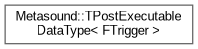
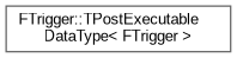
  digraph {
    rankdir=LR
    fontname="Liberation Sans"
-   n1 [color=grey40 fillcolor=white fontname="Liberation Sans" fontsize=10 height=0.2 label="Metasound::TPostExecutable\lDataType\< FTrigger \>" shape=box style=filled width=0.4]
+   n1 [color=grey40 fillcolor=white fontname="Liberation Sans" fontsize=10 height=0.2 label="FTrigger::TPostExecutable\lDataType\< FTrigger \>" shape=box style=filled width=0.4]
  }
